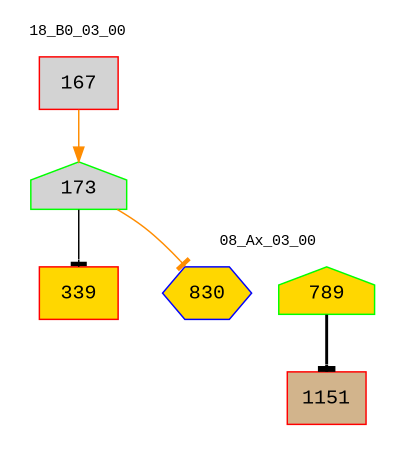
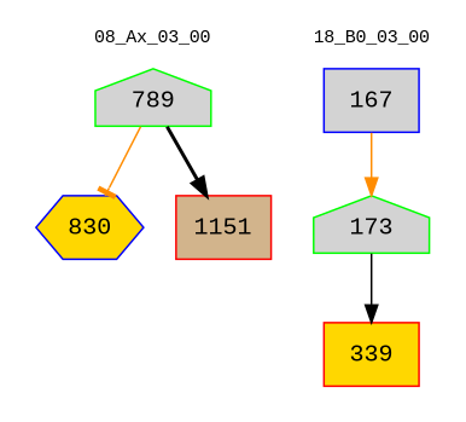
  digraph {
    fontname="Liberation Mono"
    node [color=green fillcolor=lightgrey fontname="Liberation Mono" shape=box style=filled]
    edge [arrowhead=tee color=darkorange fontname="Liberation Mono" style=solid]
-   n1 [fillcolor=gold label=789 shape=house]
+   n1 [label=789 shape=house]
    n2 [color=blue fillcolor=gold label=830 shape=hexagon]
    n3 [color=red fillcolor=tan label=1151]
    n4 [label=173 shape=house]
-   n5 [color=red label=167]
+   n5 [color=blue label=167]
    n6 [color=red fillcolor=gold label=339]
    subgraph cluster_1 {
      color=white
      fontsize=10
      label="08_Ax_03_00"
      n1
      n2
      n3
    }
    subgraph cluster_2 {
      color=white
      fontsize=10
      label="18_B0_03_00"
      n4
      n5
      n6
    }
-   n4 -> n2
-   n1 -> n3 [color=black style=bold]
-   n4 -> n6 [color=black]
+   n1 -> n2
+   n1 -> n3 [arrowhead=normal color=black style=bold]
+   n4 -> n6 [arrowhead=normal color=black]
    n5 -> n4 [arrowhead=normal]
  }
